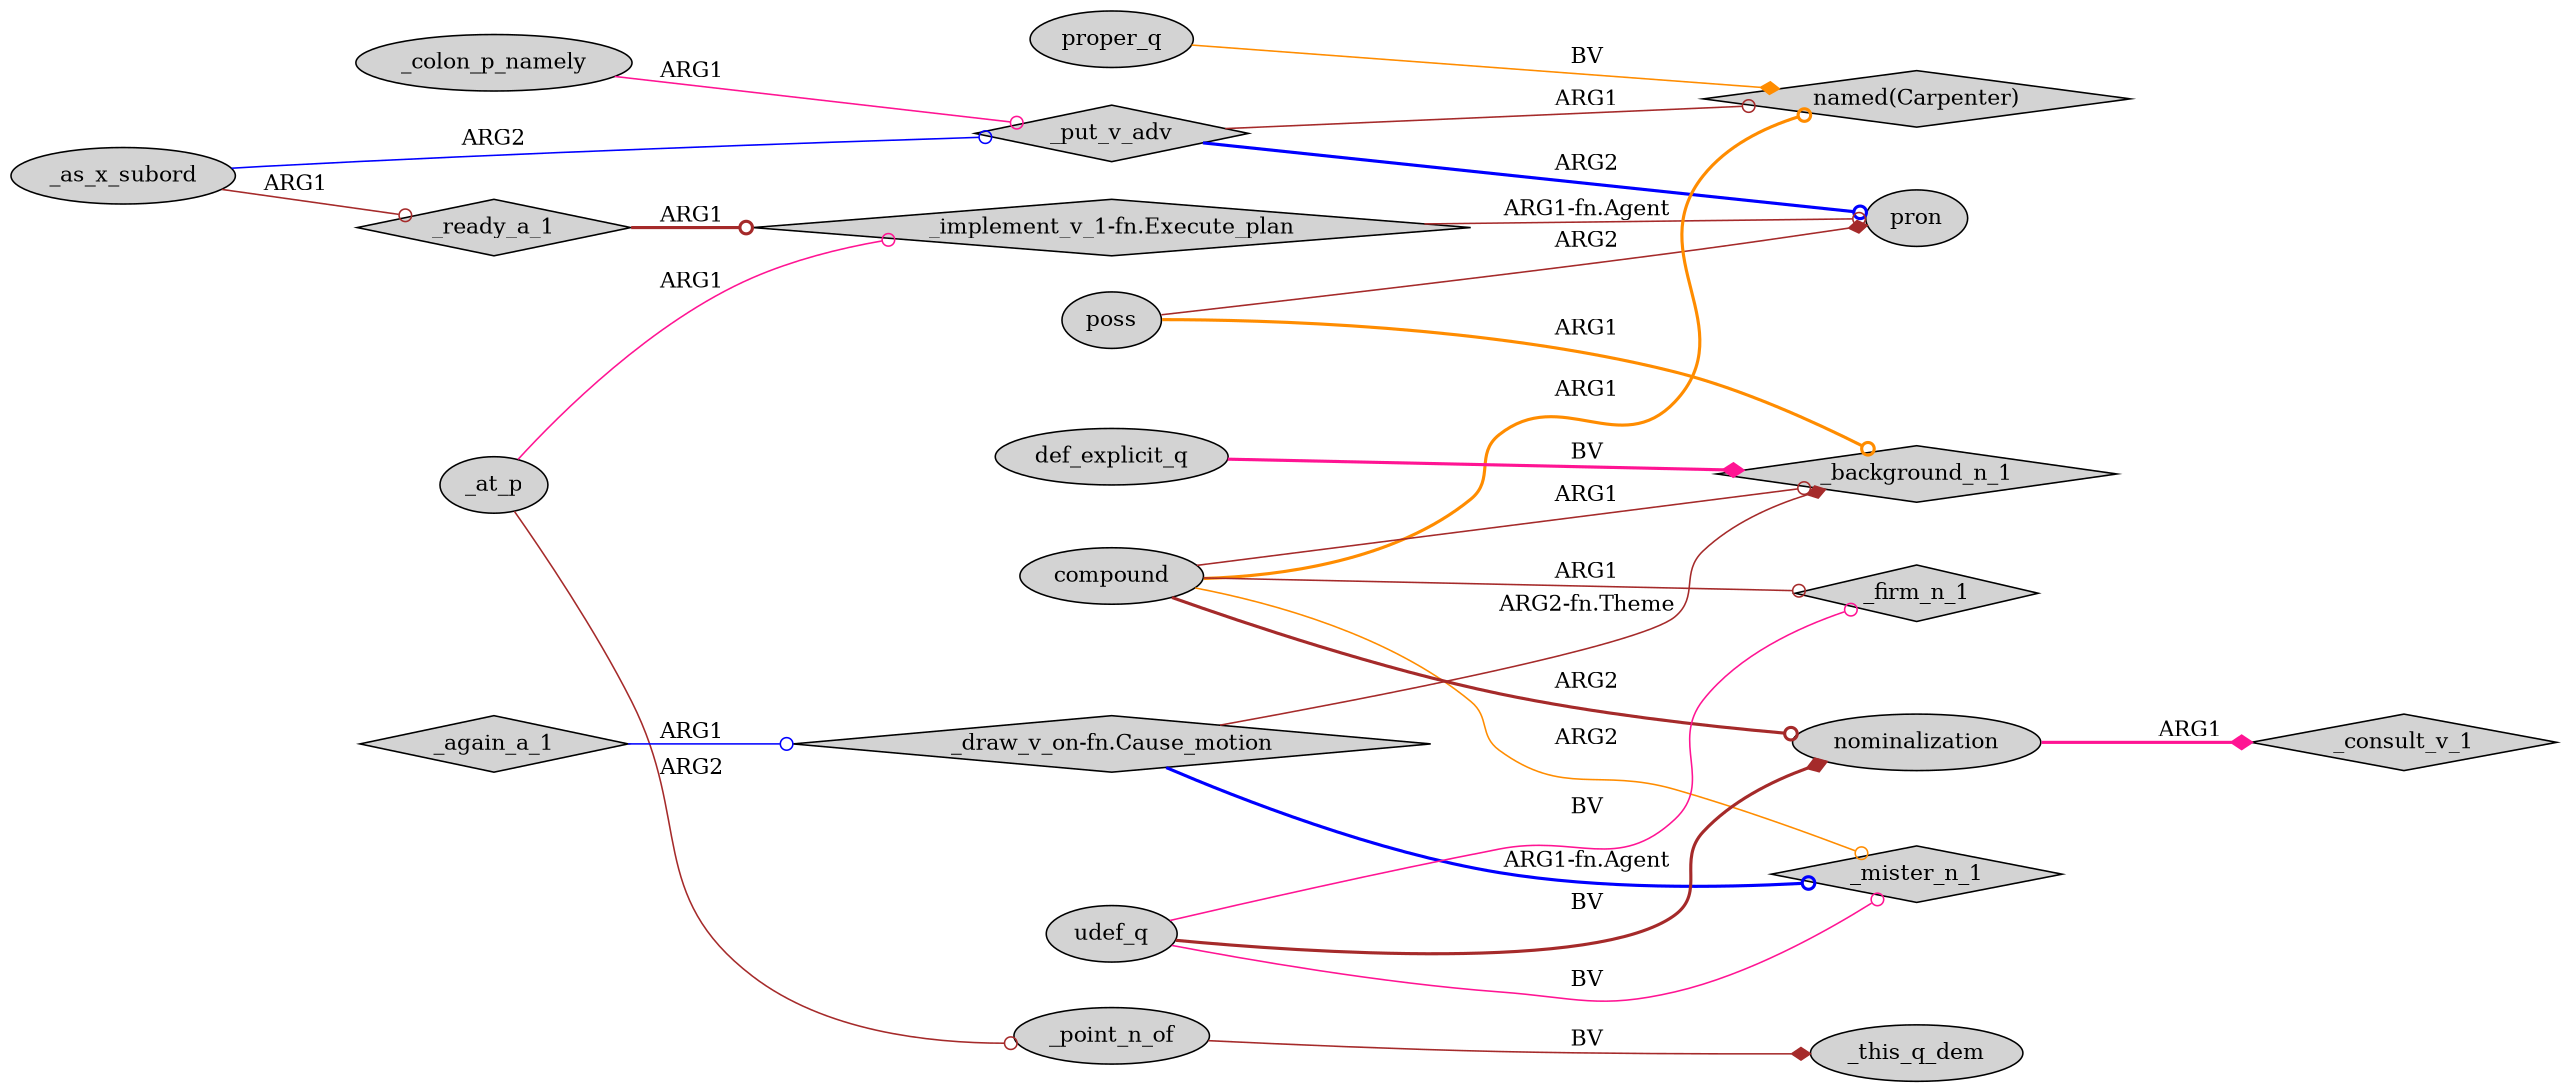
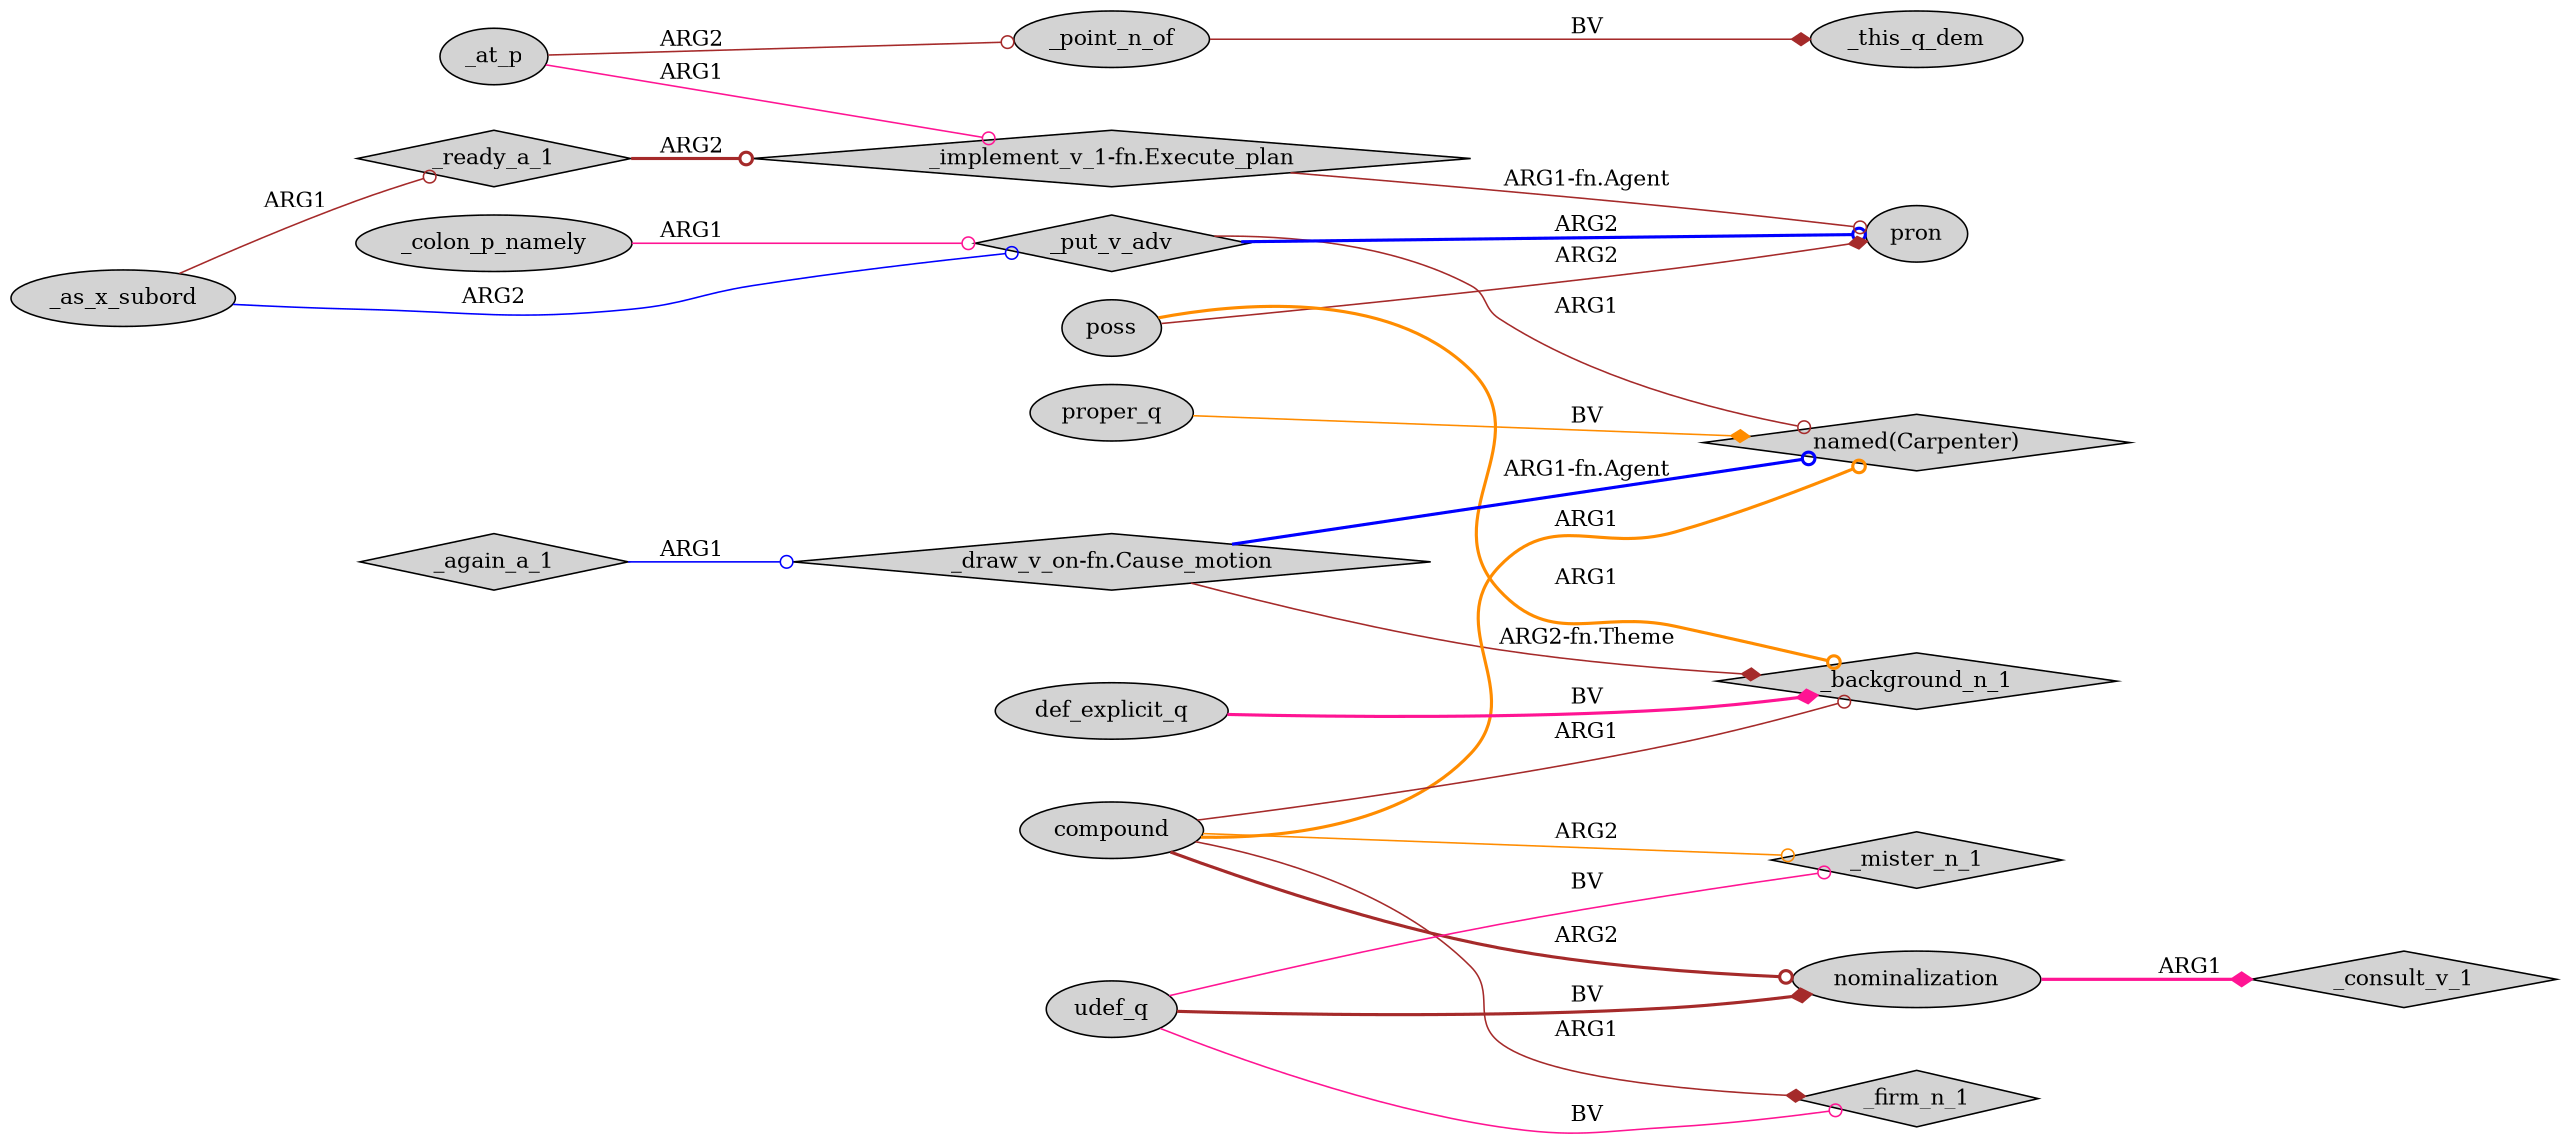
  digraph {
    rankdir=LR
    node [shape=ellipse style=filled]
    edge [arrowhead=odot color=brown style=solid]
    _put_v_adv [shape=diamond]
    _colon_p_namely
    "named(Carpenter)" [shape=diamond]
    pron
    poss
    _background_n_1 [shape=diamond]
    "_draw_v_on-fn.Cause_motion" [shape=diamond]
    "_implement_v_1-fn.Execute_plan" [shape=diamond]
    _at_p
    _point_n_of
    _this_q_dem
    _ready_a_1 [shape=diamond]
    _again_a_1 [shape=diamond]
    compound
    _mister_n_1 [shape=diamond]
    _firm_n_1 [shape=diamond]
    nominalization
    _consult_v_1 [shape=diamond]
    _as_x_subord
    udef_q
    proper_q
    def_explicit_q
    _put_v_adv -> "named(Carpenter)" [label=ARG1]
    _put_v_adv -> pron [color=blue label=ARG2 style=bold]
    _colon_p_namely -> _put_v_adv [color=deeppink label=ARG1]
    poss -> pron [arrowhead=diamond label=ARG2]
    poss -> _background_n_1 [color=darkorange label=ARG1 style=bold]
-   "_draw_v_on-fn.Cause_motion" -> _mister_n_1 [color=blue label="ARG1-fn.Agent" style=bold]
+   "_draw_v_on-fn.Cause_motion" -> "named(Carpenter)" [color=blue label="ARG1-fn.Agent" style=bold]
    "_draw_v_on-fn.Cause_motion" -> _background_n_1 [arrowhead=diamond label="ARG2-fn.Theme"]
    "_implement_v_1-fn.Execute_plan" -> pron [label="ARG1-fn.Agent"]
    _at_p -> "_implement_v_1-fn.Execute_plan" [color=deeppink label=ARG1]
    _at_p -> _point_n_of [label=ARG2]
    _point_n_of -> _this_q_dem [arrowhead=diamond label=BV]
-   _ready_a_1 -> "_implement_v_1-fn.Execute_plan" [label=ARG1 style=bold]
+   _ready_a_1 -> "_implement_v_1-fn.Execute_plan" [label=ARG2 style=bold]
    _again_a_1 -> "_draw_v_on-fn.Cause_motion" [color=blue label=ARG1]
    compound -> "named(Carpenter)" [color=darkorange label=ARG1 style=bold]
    compound -> _background_n_1 [label=ARG1]
    compound -> _mister_n_1 [color=darkorange label=ARG2]
-   compound -> _firm_n_1 [label=ARG1]
+   compound -> _firm_n_1 [arrowhead=diamond label=ARG1]
    compound -> nominalization [label=ARG2 style=bold]
    nominalization -> _consult_v_1 [arrowhead=diamond color=deeppink label=ARG1 style=bold]
    _as_x_subord -> _put_v_adv [color=blue label=ARG2]
    _as_x_subord -> _ready_a_1 [label=ARG1]
    udef_q -> _mister_n_1 [color=deeppink label=BV]
    udef_q -> _firm_n_1 [color=deeppink label=BV]
    udef_q -> nominalization [arrowhead=diamond label=BV style=bold]
    proper_q -> "named(Carpenter)" [arrowhead=diamond color=darkorange label=BV]
    def_explicit_q -> _background_n_1 [arrowhead=diamond color=deeppink label=BV style=bold]
  }
